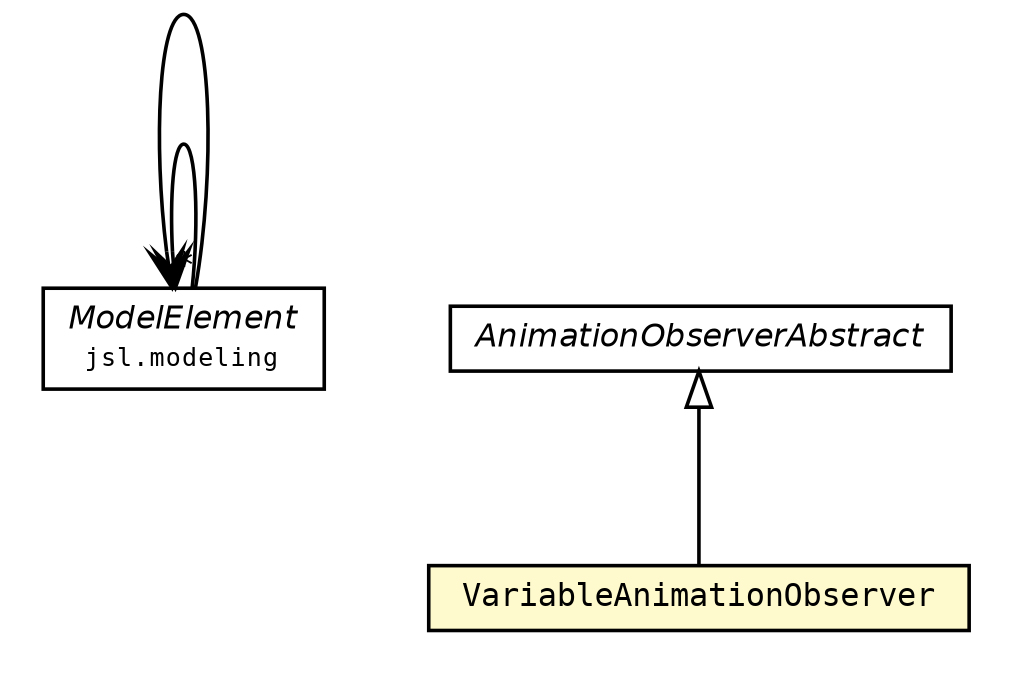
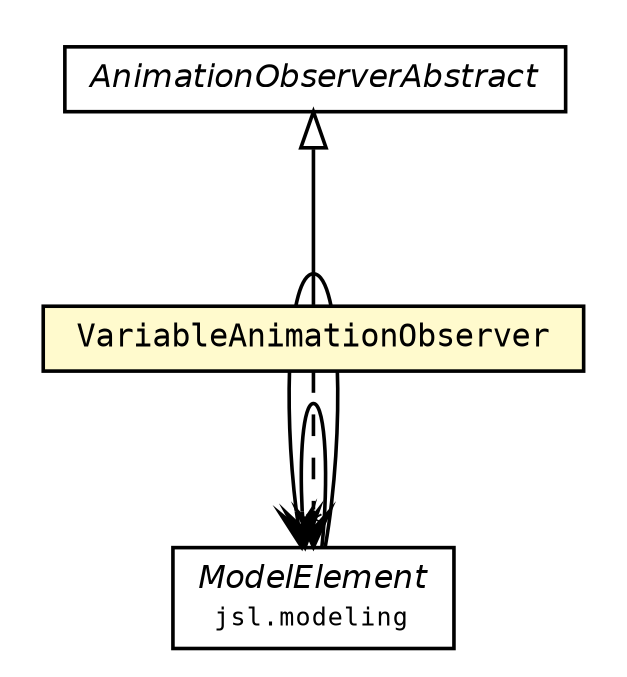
  digraph {
    fontname="DejaVu Sans Mono"
    nodesep=0.25
    ranksep=0.5
    node [fontcolor=black fontname="DejaVu Sans Mono" fontsize=9.0 shape=plaintext]
    edge [arrowhead=open color=black fontcolor=black fontname="DejaVu Sans Mono" fontsize=10.0 headport=p labelfontname=Helvetica labelfontsize=10 tailport=p]
    n1 [label=<<table title="jsl.modeling.ModelElement" border="0" cellborder="1" cellspacing="0" cellpadding="2" port="p" href="../../modeling/ModelElement.html"> 		<tr><td><table border="0" cellspacing="0" cellpadding="1"> <tr><td align="center" balign="center"><font face="Helvetica-Oblique"> ModelElement </font></td></tr> <tr><td align="center" balign="center"><font point-size="7.0"> jsl.modeling </font></td></tr> 		</table></td></tr> 		</table>>]
    n2 [label=<<table title="jsl.observers.animation.VariableAnimationObserver" border="0" cellborder="1" cellspacing="0" cellpadding="2" port="p" bgcolor="lemonChiffon" href="./VariableAnimationObserver.html"> 		<tr><td><table border="0" cellspacing="0" cellpadding="1"> <tr><td align="center" balign="center"> VariableAnimationObserver </td></tr> 		</table></td></tr> 		</table>>]
    n3 [label=<<table title="jsl.observers.animation.AnimationObserverAbstract" border="0" cellborder="1" cellspacing="0" cellpadding="2" port="p" href="./AnimationObserverAbstract.html"> 		<tr><td><table border="0" cellspacing="0" cellpadding="1"> <tr><td align="center" balign="center"><font face="Helvetica-Oblique"> AnimationObserverAbstract </font></td></tr> 		</table></td></tr> 		</table>>]
    n1 -> n1 [headlabel="*"]
    n1 -> n1
+   n2 -> n1 [style=dashed]
    n3 -> n2 [arrowtail=empty dir=back fontsize=10 arrowhead="" color="" fontcolor=""]
  }
